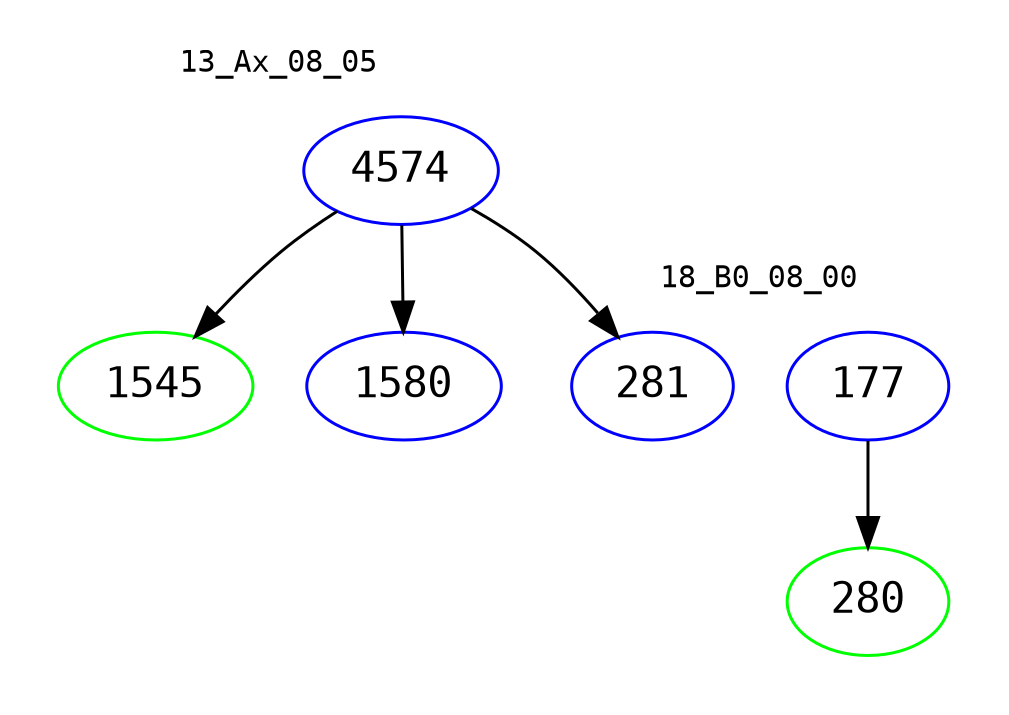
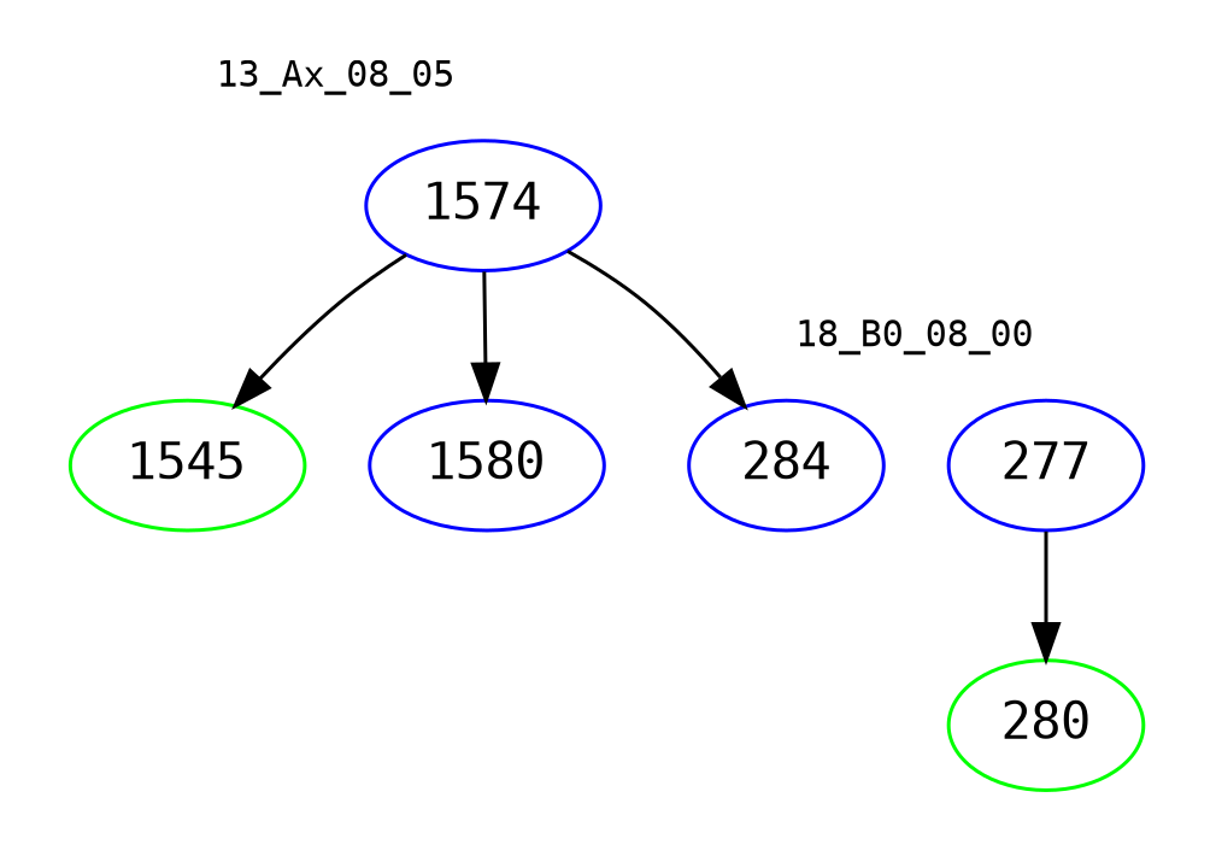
  digraph {
    fontname="DejaVu Sans Mono"
    node [color=blue fontname="DejaVu Sans Mono"]
    edge [color=black fontname="DejaVu Sans Mono"]
-   n1 [label=4574]
+   n1 [label=1574]
    n2 [color=green label=1545]
    n3 [label=1580]
-   n4 [label=177]
+   n4 [label=277]
    n5 [color=green label=280]
-   n6 [label=281]
+   n6 [label=284]
    subgraph cluster_1 {
      color=white
      fontsize=10
      label="13_Ax_08_05"
      n1
      n2
      n3
    }
    subgraph cluster_2 {
      color=white
      fontsize=10
      label="18_B0_08_00"
      n4
      n5
      n6
    }
    n1 -> n2
    n1 -> n3
    n1 -> n6
    n4 -> n5
  }
